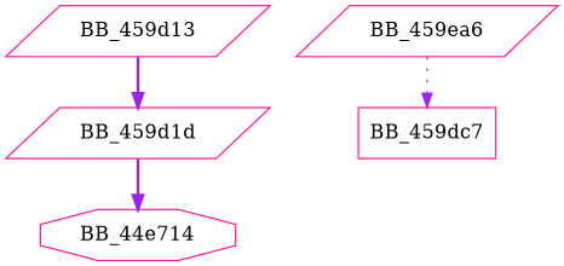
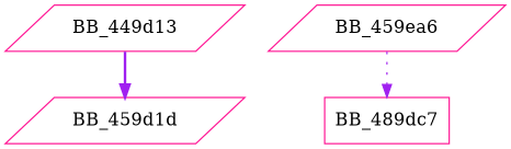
  digraph {
    node [color=deeppink shape=parallelogram]
    edge [color=purple style=bold]
-   BB_459d13
+   BB_459d13 [label=BB_449d13]
    BB_459d1d
-   BB_44e714 [shape=octagon]
-   BB_459dc7 [shape=box]
+   BB_459dc7 [shape=box label=BB_489dc7]
    BB_459ea6
    BB_459d13 -> BB_459d1d
-   BB_459d1d -> BB_44e714
    BB_459ea6 -> BB_459dc7 [style=dotted]
  }
